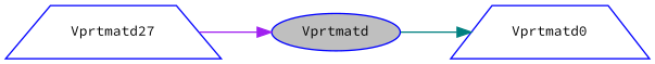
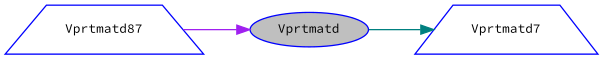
  digraph {
    fontname="Source Code Pro"
    rankdir=LR
    node [color=blue fillcolor=white fontname="Source Code Pro" fontsize=10 shape=trapezium style=filled]
    edge [fontname="Source Code Pro" fontsize=10 labelfontname=FreeSans labelfontsize=10 style=solid]
    n1 [fillcolor=grey75 fontcolor=black height=0.2 label=Vprtmatd shape=ellipse width=0.4]
-   n2 [height=0.2 label=Vprtmatd0 width=0.4]
-   n3 [height=0.2 label=Vprtmatd27 width=0.4]
+   n2 [height=0.2 label=Vprtmatd7 width=0.4]
+   n3 [height=0.2 label=Vprtmatd87 width=0.4]
    n1 -> n2 [color=teal]
    n3 -> n1 [color=purple]
  }
